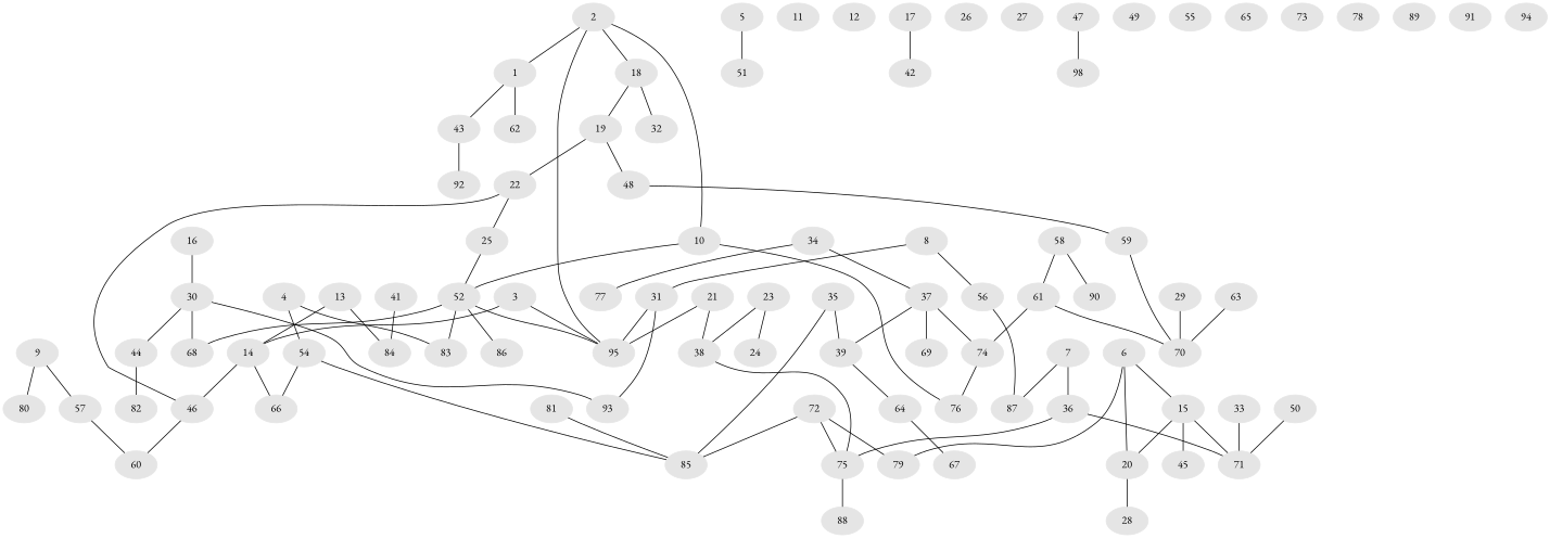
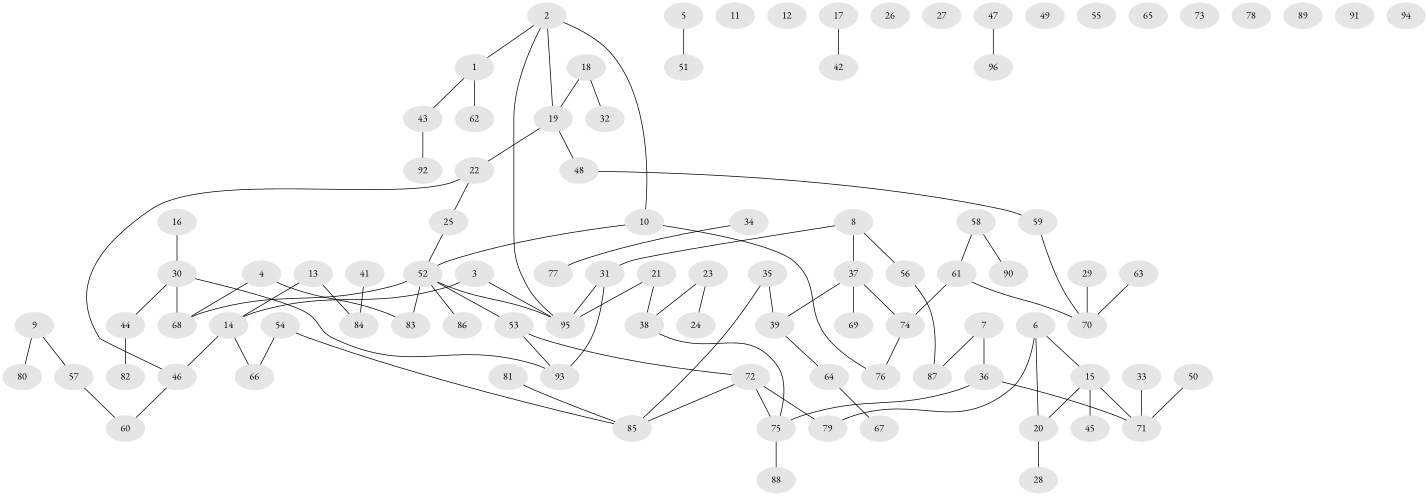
  graph {
    fontname="EB Garamond"
    node [color=gray90 fontname="EB Garamond" style=filled]
    edge [fontname="EB Garamond"]
    1
    43
    62
    92
    2
    10
    19
    95
    52
    76
    22
    48
    3
    14
    46
    66
    4
    68
    83
    5
    51
    6
    15
    20
    79
    45
    71
    28
    7
    36
    87
    75
    8
    31
    56
    93
    9
    57
    80
    60
+   53
    86
    11
    12
    13
    84
    16
    30
    44
    17
    42
    18
    32
    25
    59
    21
    38
    23
    24
    26
    27
    29
    70
    82
    33
    34
    37
    77
    39
    69
    74
    35
    85
    64
    88
    67
    41
    47
-   96 [label=98]
+   96
    49
    50
    72
    54
    55
    58
    61
    90
    63
    65
    73
    78
    81
    89
    91
    94
    1 -- 43
    1 -- 62
    43 -- 92
    2 -- 1
    2 -- 10
-   2 -- 18
+   2 -- 19
    2 -- 95
    10 -- 52
    10 -- 76
    19 -- 22
    19 -- 48
    52 -- 95
    52 -- 68
    52 -- 83
+   52 -- 53
    52 -- 86
    22 -- 46
    22 -- 25
    48 -- 59
    3 -- 95
    3 -- 14
    14 -- 46
    14 -- 66
    46 -- 60
-   4 -- 54
+   4 -- 68
    4 -- 83
    5 -- 51
    6 -- 15
    6 -- 20
    6 -- 79
    15 -- 20
    15 -- 45
    15 -- 71
    20 -- 28
    7 -- 36
    7 -- 87
    36 -- 71
    36 -- 75
    75 -- 88
    8 -- 31
    8 -- 56
    31 -- 95
    31 -- 93
    56 -- 87
    9 -- 57
    9 -- 80
    57 -- 60
+   53 -- 93
+   53 -- 72
    13 -- 14
    13 -- 84
    16 -- 30
    30 -- 68
    30 -- 93
    30 -- 44
    44 -- 82
    17 -- 42
    18 -- 19
    18 -- 32
    25 -- 52
    59 -- 70
    21 -- 95
    21 -- 38
    38 -- 75
    23 -- 38
    23 -- 24
    29 -- 70
    33 -- 71
-   34 -- 37
+   8 -- 37
    34 -- 77
    37 -- 39
    37 -- 69
    37 -- 74
    39 -- 64
    74 -- 76
    35 -- 39
    35 -- 85
    64 -- 67
    41 -- 84
    47 -- 96
    50 -- 71
    72 -- 79
    72 -- 75
    72 -- 85
    54 -- 66
    54 -- 85
    58 -- 61
    58 -- 90
    61 -- 70
    61 -- 74
    63 -- 70
    81 -- 85
  }
